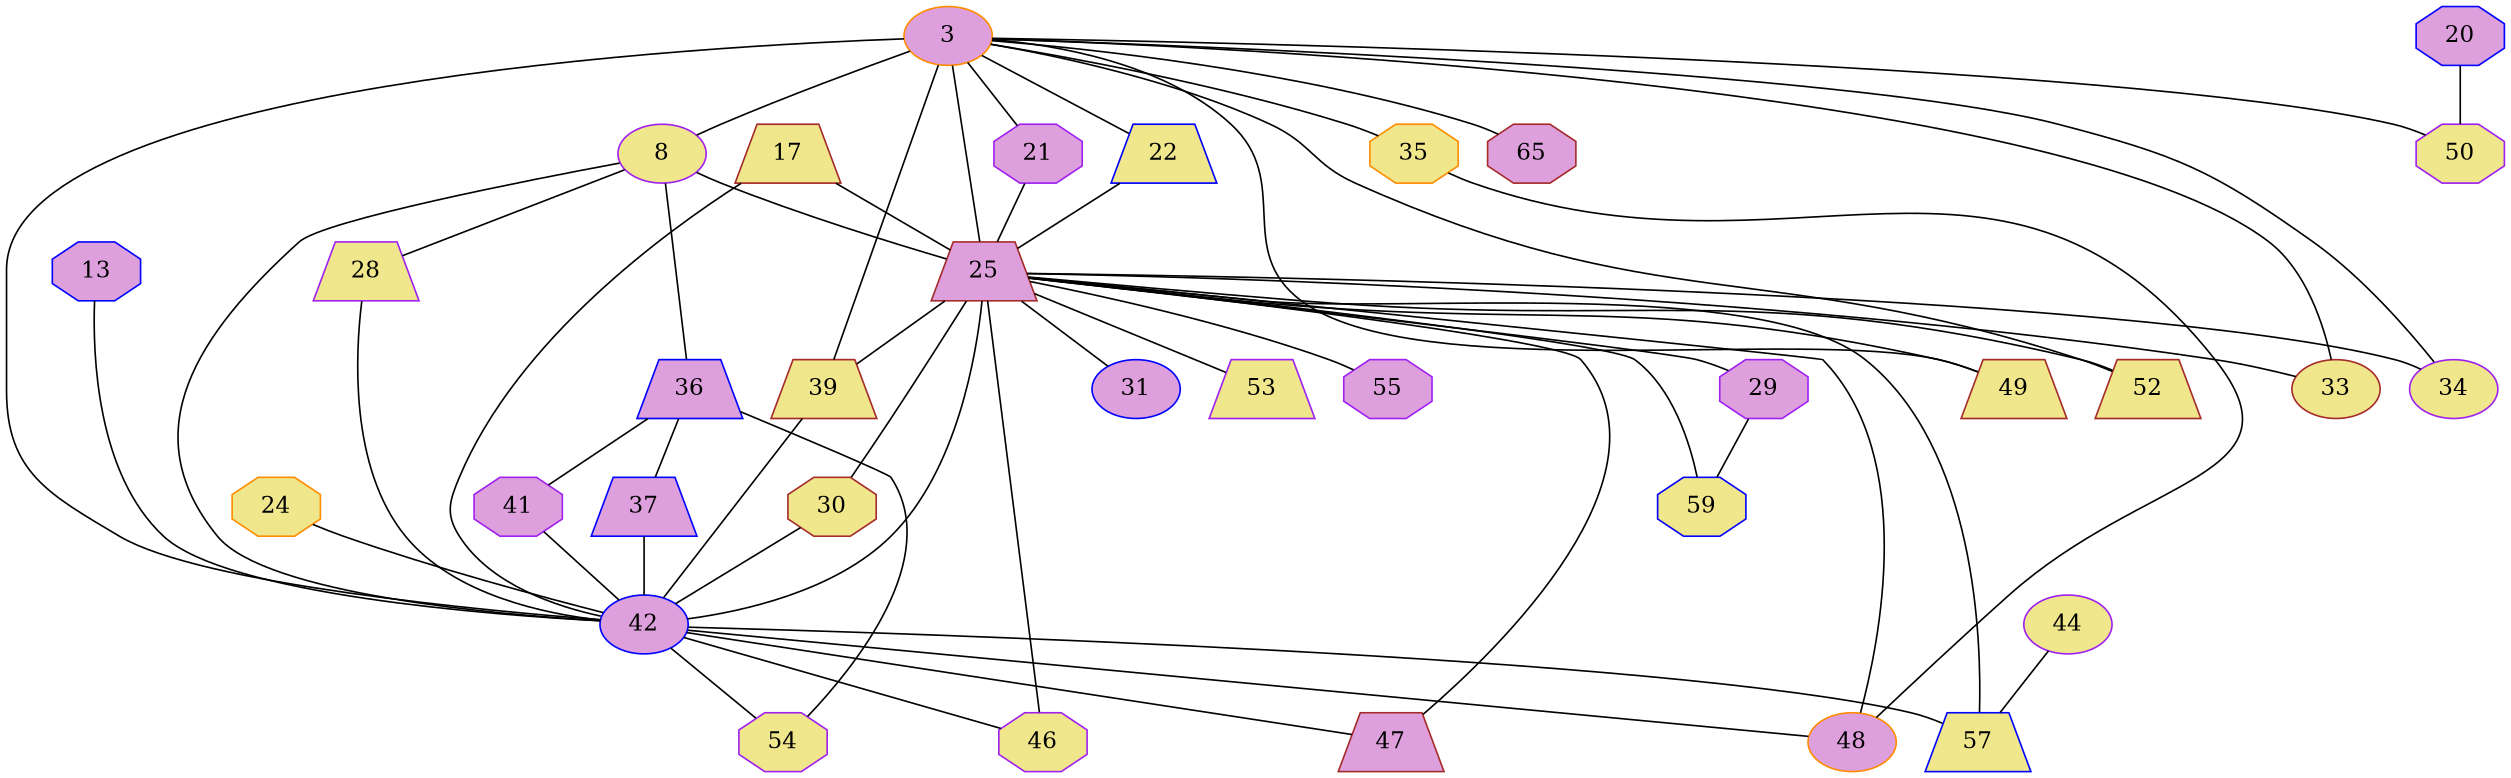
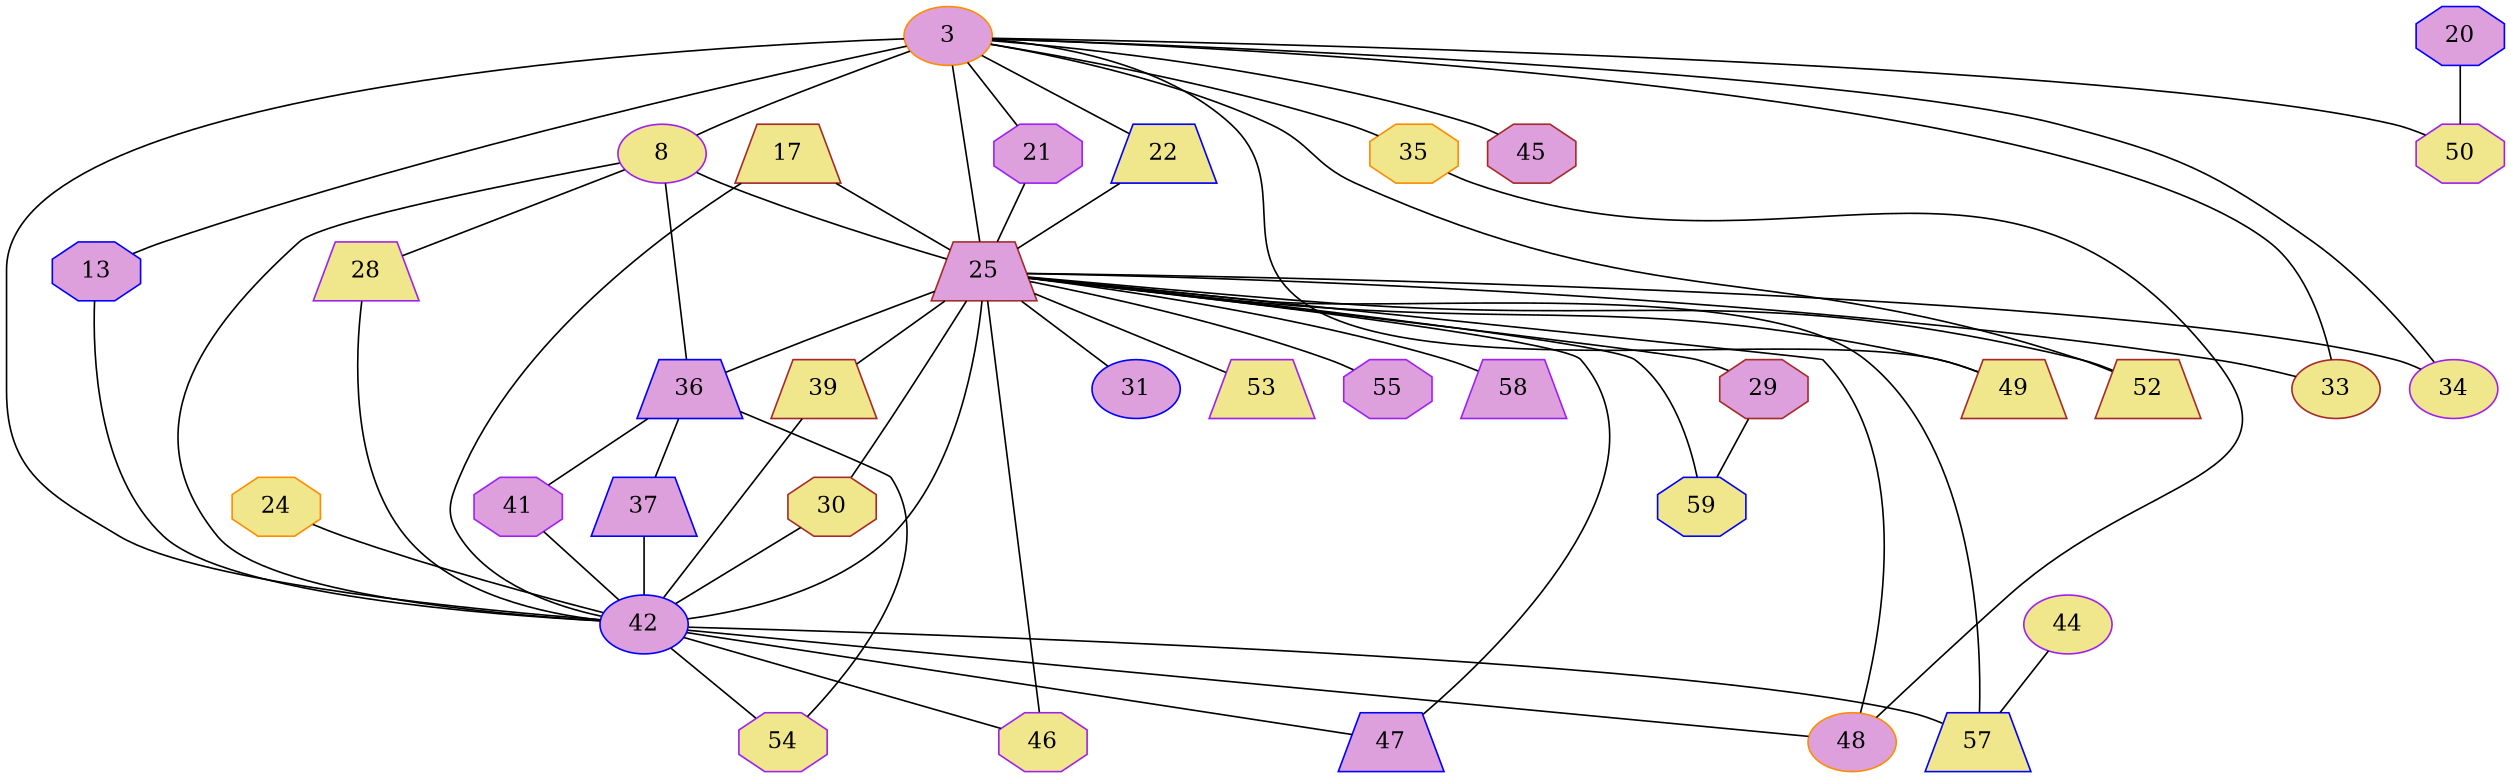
  graph {
    node [color=purple fillcolor=khaki shape=octagon style=filled]
    3 [color=darkorange fillcolor=plum shape=ellipse super="+1"]
    8 [shape=ellipse super="+7"]
    13 [color=blue fillcolor=plum]
    21 [fillcolor=plum super="+19"]
    22 [color=blue shape=trapezium]
    25 [color=brown fillcolor=plum shape=trapezium super="+11+18+10"]
    33 [color=brown shape=ellipse]
    34 [shape=ellipse]
    35 [color=darkorange]
    42 [color=blue fillcolor=plum shape=ellipse super="+27+6"]
-   45 [color=brown fillcolor=plum label=65]
+   45 [color=brown fillcolor=plum]
    49 [color=brown shape=trapezium]
    50
    52 [color=brown shape=trapezium super="+43"]
    28 [shape=trapezium]
    36 [color=blue fillcolor=plum shape=trapezium super="+14+32"]
-   29 [fillcolor=plum super="+26+23"]
+   29 [color=brown fillcolor=plum super="+26+23"]
    30 [color=brown]
    31 [color=blue fillcolor=plum shape=ellipse]
    39 [color=brown shape=trapezium super="+16"]
    46
-   47 [color=brown fillcolor=plum shape=trapezium]
+   47 [color=blue fillcolor=plum shape=trapezium]
    48 [color=darkorange fillcolor=plum shape=ellipse super="+38"]
    53 [shape=trapezium]
    55 [fillcolor=plum]
    57 [color=blue shape=trapezium super="+51+40"]
+   58 [fillcolor=plum shape=trapezium]
    59 [color=blue super="+56"]
    54
    37 [color=blue fillcolor=plum shape=trapezium]
    41 [fillcolor=plum]
    17 [color=brown shape=trapezium]
    20 [color=blue fillcolor=plum]
    24 [color=darkorange]
    44 [shape=ellipse]
    3 -- 8 [weight=4]
-   3 -- 39
+   3 -- 13
    3 -- 21
    3 -- 22
    3 -- 25 [weight=7]
    3 -- 33
    3 -- 34
    3 -- 35 [weight=2]
    3 -- 42 [weight=7]
    3 -- 45 [weight=2]
    3 -- 49
    3 -- 50
    3 -- 52 [weight=2]
    8 -- 25 [weight=7]
    8 -- 42 [weight=6]
    8 -- 28
    8 -- 36
    13 -- 42
    21 -- 25 [weight=2]
    22 -- 25
    25 -- 33
    25 -- 34
    25 -- 42 [weight=12]
    25 -- 49
    25 -- 52
+   25 -- 36 [weight=3]
    25 -- 29 [weight=4]
    25 -- 30
    25 -- 31 [weight=2]
    25 -- 39 [weight=2]
    25 -- 46
    25 -- 47
    25 -- 48
    25 -- 53
    25 -- 55 [weight=2]
    25 -- 57
+   25 -- 58
    25 -- 59 [weight=2]
    35 -- 48
    42 -- 46
    42 -- 47
    42 -- 48
    42 -- 57 [weight=2]
    42 -- 54
    28 -- 42
    36 -- 54
    36 -- 37
    36 -- 41
    29 -- 59
    30 -- 42
    39 -- 42
    37 -- 42
    41 -- 42 [weight=2]
    17 -- 25
    17 -- 42
    20 -- 50
    24 -- 42 [weight=2]
    44 -- 57
  }
